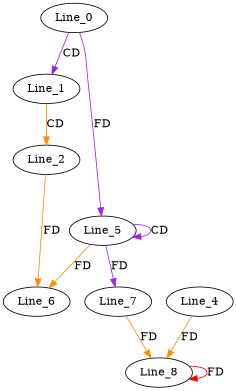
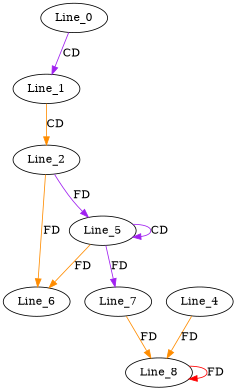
  digraph {
    edge [color=darkorange]
    Line_0
    Line_1
    Line_2
    Line_5
    Line_6
    Line_7
    Line_8
    Line_4
    Line_0 -> Line_1 [color=purple label=CD]
    Line_1 -> Line_2 [label=CD]
-   Line_0 -> Line_5 [color=purple label=FD]
+   Line_2 -> Line_5 [color=purple label=FD]
    Line_2 -> Line_6 [label=FD]
    Line_5 -> Line_5 [color=purple label=CD]
    Line_5 -> Line_6 [label=FD]
    Line_5 -> Line_7 [color=purple label=FD]
    Line_7 -> Line_8 [label=FD]
    Line_8 -> Line_8 [color=red label=FD]
    Line_4 -> Line_8 [label=FD]
  }
